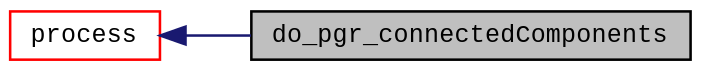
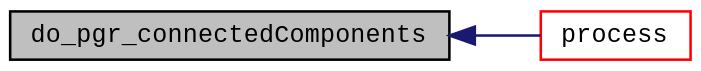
  digraph {
    rankdir=LR
    fontname="Liberation Mono"
    node [fontname="Liberation Mono" fontsize=10 shape=record style=filled]
    n1 [color=black fillcolor=grey75 fontcolor=black height=0.2 label=do_pgr_connectedComponents width=0.4]
    n2 [color=red fillcolor=white height=0.2 label=process width=0.4]
-   n2 -> n1 [color=midnightblue dir=back fontname="Liberation Mono" fontsize=10 labelfontname=Helvetica labelfontsize=10 style=solid]
+   n1 -> n2 [color=midnightblue dir=back fontname="Liberation Mono" fontsize=10 labelfontname=Helvetica labelfontsize=10 style=solid]
  }
